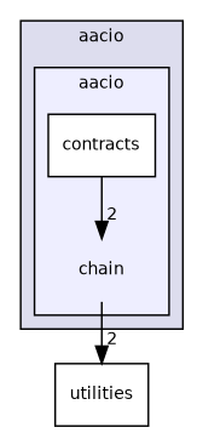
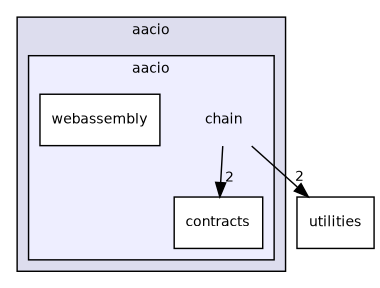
  digraph {
    compound=true
    node [fontname=Helvetica fontsize=10 shape=box color=black fillcolor=white style=filled]
    edge [headlabel=2 labeldistance=1.5 labelfontname=Helvetica labelfontsize=10]
    n1 [label=chain shape=plaintext color="" fillcolor="" style=""]
    n2 [label=contracts]
+   n3 [label=webassembly]
    n4 [label=utilities]
    subgraph cluster_1 {
      bgcolor="#ddddee"
      fontname=Helvetica
      fontsize=10
      label=aacio
      pencolor=black
      subgraph cluster_2 {
        bgcolor="#eeeeff"
        fontname=Helvetica
        fontsize=10
        label=aacio
        pencolor=black
        n1
        n2
+       n3
      }
    }
-   n2 -> n1
+   n1 -> n2
    n1 -> n4
  }
